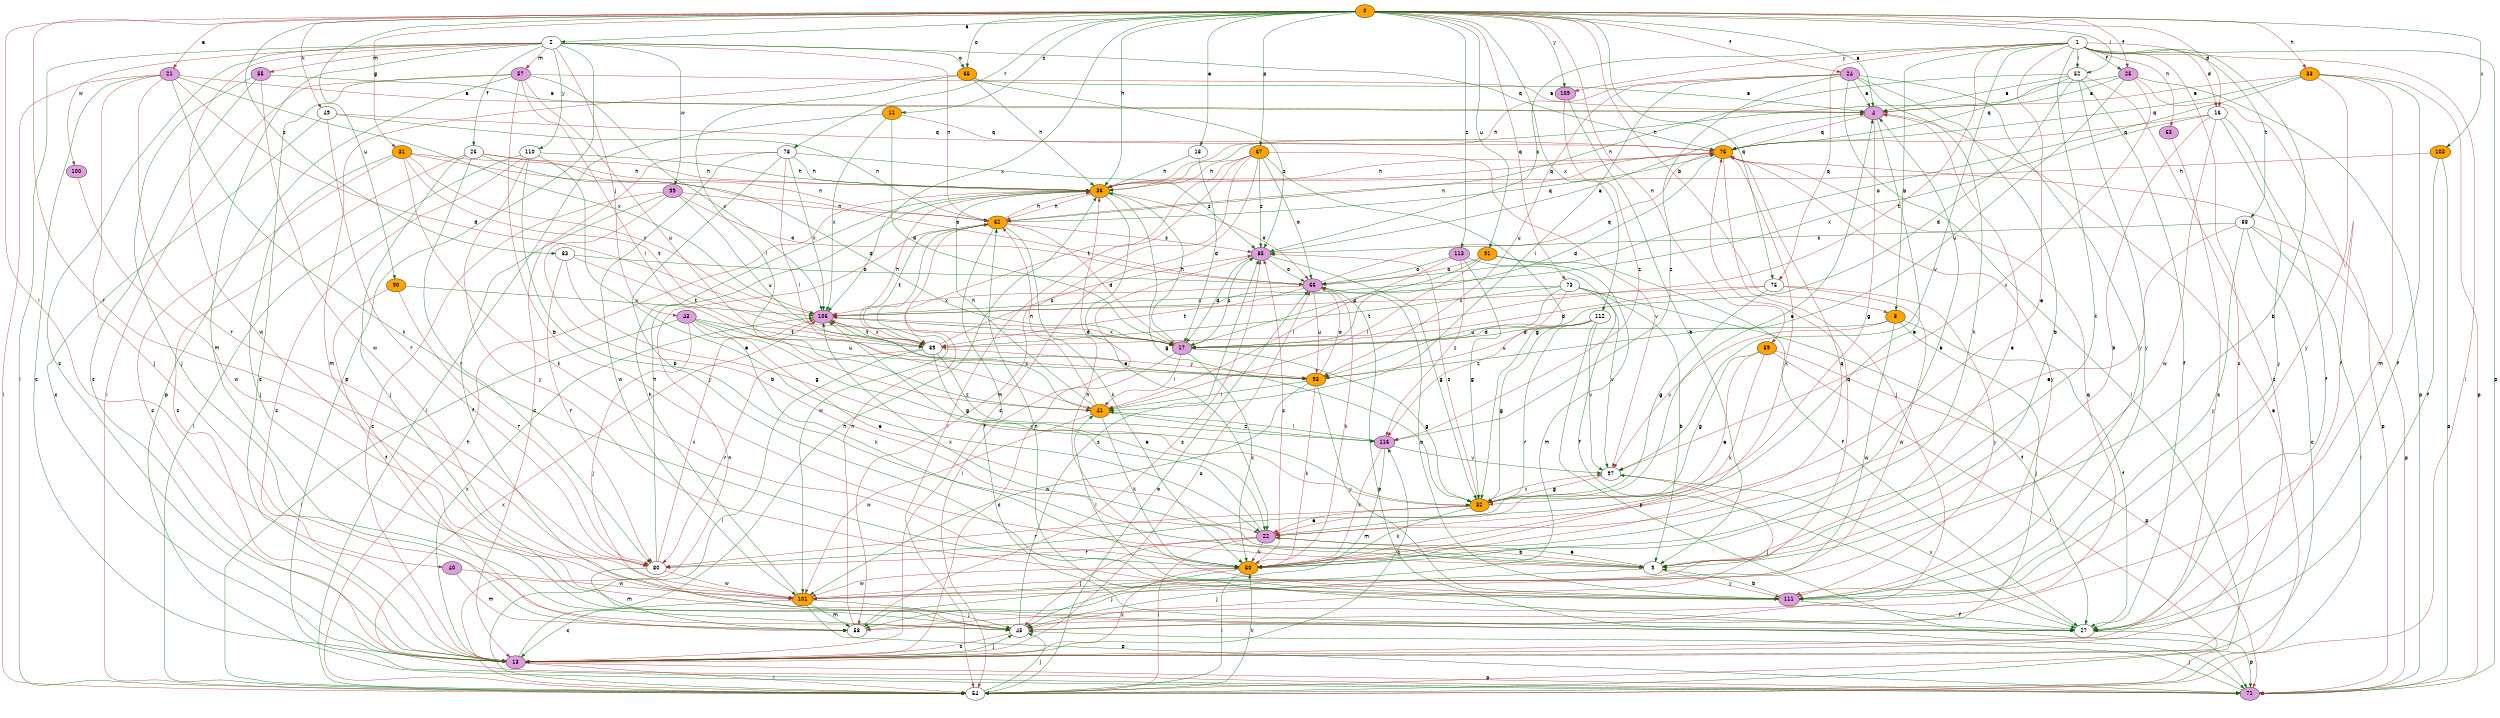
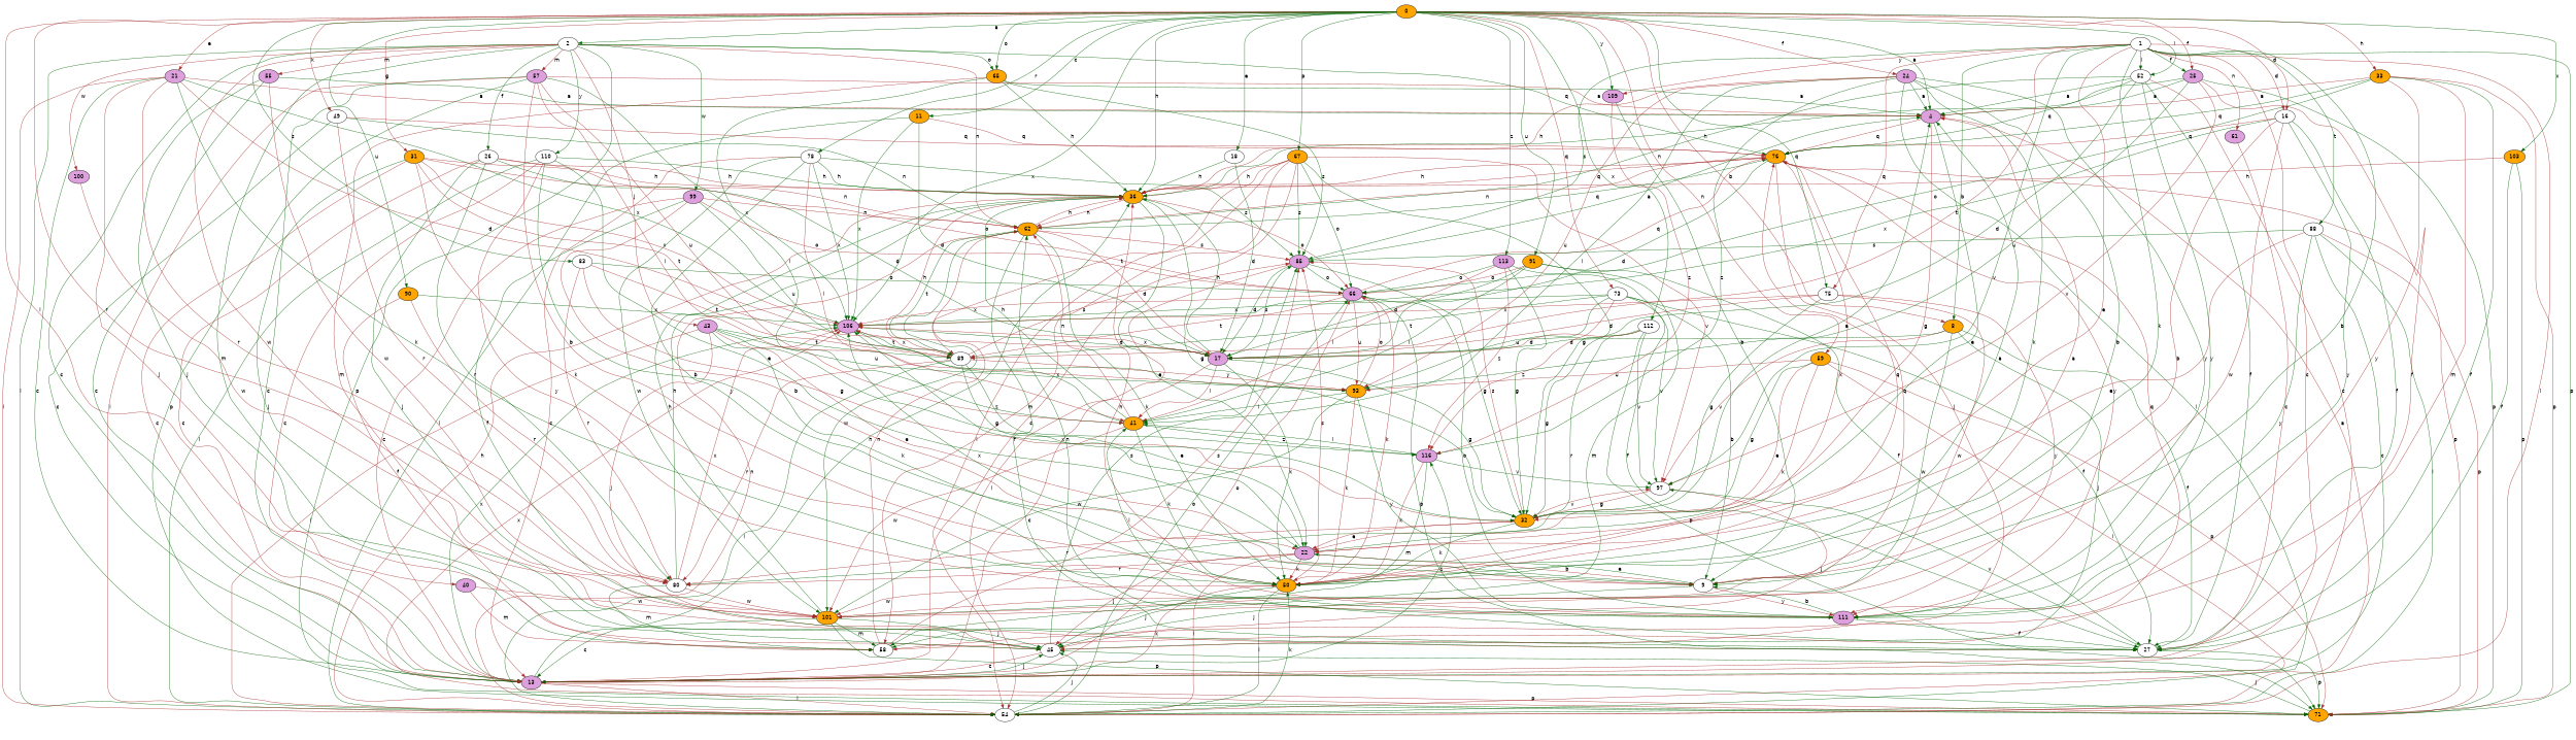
  strict digraph {
    fontname="DejaVu Sans"
    node [fillcolor=white fontname="DejaVu Sans" style=filled]
    edge [color=darkgreen fontname="DejaVu Sans"]
    0 [fillcolor=orange]
    2
    4 [fillcolor=plum]
    8 [fillcolor=orange]
    11 [fillcolor=orange]
    16
    18
    21 [fillcolor=plum]
    24 [fillcolor=plum]
    25 [fillcolor=plum]
    31 [fillcolor=orange]
    33 [fillcolor=orange]
    36 [fillcolor=orange]
    40 [fillcolor=plum]
    49
    52
    59 [fillcolor=orange]
    65 [fillcolor=orange]
    67 [fillcolor=orange]
    73
    75
    78
    80
    83
    90 [fillcolor=orange]
    91 [fillcolor=orange]
    n27 [label=112]
    103 [fillcolor=orange]
    106 [fillcolor=plum]
    109 [fillcolor=plum]
    113 [fillcolor=plum]
    13 [fillcolor=plum]
    54
-   71 [fillcolor=plum]
+   71 [fillcolor=orange]
    26
    43 [fillcolor=plum]
    55 [fillcolor=plum]
    57 [fillcolor=plum]
    58
    62 [fillcolor=orange]
    76 [fillcolor=orange]
    99 [fillcolor=plum]
    100 [fillcolor=plum]
    101 [fillcolor=orange]
    110
    22 [fillcolor=plum]
    32 [fillcolor=orange]
    97
    17 [fillcolor=plum]
    27
    45
    9
    111 [fillcolor=plum]
    50 [fillcolor=orange]
    116 [fillcolor=plum]
    41 [fillcolor=orange]
    93 [fillcolor=orange]
    89
    66 [fillcolor=plum]
    85 [fillcolor=plum]
    1
-   61 [fillcolor=plum label=63]
+   61 [fillcolor=plum]
    88
    0 -> 2 [label=a]
    0 -> 4 [label=a]
    0 -> 8 [color=brown label=b]
    0 -> 11 [label=c]
    0 -> 16 [color=brown label=d]
    0 -> 18 [label=e]
    0 -> 21 [color=brown label=e]
    0 -> 24 [color=brown label=f]
    0 -> 25 [color=brown label=f]
    0 -> 31 [color=brown label=g]
    0 -> 33 [color=brown label=h]
    0 -> 36 [label=h]
    0 -> 40 [color=brown label=i]
    0 -> 49 [color=brown label=k]
    0 -> 52 [label=l]
    0 -> 59 [color=brown label=n]
    0 -> 65 [label=o]
    0 -> 67 [label=p]
    0 -> 73 [color=brown label=q]
    0 -> 75 [label=q]
    0 -> 78 [label=r]
    0 -> 80 [color=brown label=r]
    0 -> 83 [label=s]
    0 -> 90 [label=u]
    0 -> 91 [label=u]
    0 -> n27 [label=x]
    0 -> 103 [label=x]
    0 -> 106 [label=x]
    0 -> 109 [label=y]
    0 -> 113 [label=z]
    2 -> 65 [label=o]
    2 -> 13 [label=c]
    2 -> 54 [label=l]
    2 -> 71 [label=p]
    2 -> 26 [label=f]
    2 -> 43 [color=brown label=j]
    2 -> 55 [color=brown label=m]
    2 -> 57 [color=brown label=m]
    2 -> 58 [label=m]
    2 -> 62 [color=brown label=n]
    2 -> 76 [label=q]
    2 -> 99 [label=w]
    2 -> 100 [color=brown label=w]
    2 -> 101 [color=brown label=w]
    2 -> 110 [label=y]
    4 -> 76 [color=brown label=q]
    4 -> 22 [label=e]
    4 -> 32 [color=brown label=g]
    8 -> 101 [label=w]
    8 -> 97 [color=brown label=v]
    8 -> 17 [label=d]
    8 -> 27 [label=f]
    8 -> 45 [label=j]
    11 -> 106 [label=x]
    11 -> 54 [label=l]
    11 -> 76 [color=brown label=q]
    11 -> 17 [label=d]
    16 -> 106 [label=x]
    16 -> 76 [color=brown label=q]
    16 -> 101 [color=brown label=w]
    16 -> 27 [label=f]
    16 -> 9 [color=brown label=b]
    16 -> 111 [label=y]
    18 -> 36 [label=h]
    18 -> 17 [label=d]
    21 -> 4 [color=brown label=a]
    21 -> 80 [color=brown label=r]
    21 -> 106 [label=x]
    21 -> 13 [label=c]
    21 -> 54 [color=brown label=l]
    21 -> 17 [color=brown label=d]
    21 -> 45 [color=brown label=j]
    21 -> 50 [label=k]
    24 -> 4 [label=a]
    24 -> 36 [color=brown label=h]
    24 -> 54 [label=l]
    24 -> 9 [label=b]
    24 -> 111 [label=y]
    24 -> 50 [label=k]
    24 -> 116 [label=z]
    24 -> 41 [label=i]
    24 -> 93 [color=brown label=u]
    25 -> 4 [label=a]
    25 -> 36 [label=h]
    25 -> 71 [label=p]
    25 -> 97 [color=brown label=v]
    25 -> 27 [color=brown label=f]
    25 -> 93 [label=u]
    31 -> 36 [color=brown label=h]
    31 -> 106 [color=brown label=x]
    31 -> 13 [color=brown label=c]
    31 -> 45 [label=j]
    31 -> 50 [color=brown label=k]
    31 -> 89 [color=brown label=t]
    31 -> 66 [color=brown label=o]
    33 -> 4 [color=brown label=a]
    33 -> 71 [color=brown label=p]
    33 -> 58 [color=brown label=m]
    33 -> 76 [label=q]
    33 -> 27 [label=f]
    33 -> 111 [color=brown label=y]
    33 -> 66 [label=o]
    36 -> 62 [color=brown label=n]
    36 -> 76 [color=brown label=q]
    36 -> 22 [label=e]
    36 -> 32 [label=g]
    36 -> 66 [color=brown label=o]
    40 -> 58 [color=brown label=m]
    40 -> 101 [color=brown label=w]
    49 -> 80 [color=brown label=r]
    49 -> 13 [label=c]
    49 -> 62 [label=n]
    49 -> 76 [color=brown label=q]
    52 -> 4 [label=a]
    52 -> 13 [color=brown label=c]
    52 -> 62 [label=n]
    52 -> 76 [label=q]
    52 -> 17 [label=d]
    52 -> 27 [label=f]
    52 -> 111 [label=y]
    59 -> 54 [color=brown label=l]
    59 -> 71 [color=brown label=p]
    59 -> 22 [color=brown label=e]
    59 -> 32 [label=g]
    59 -> 50 [color=brown label=k]
-   n27 -> 93 [color=brown label=u]
+   59 -> 93 [color=brown label=u]
    65 -> 4 [label=a]
    65 -> 36 [label=h]
    65 -> 58 [color=brown label=m]
    65 -> 41 [label=i]
    65 -> 85 [label=s]
    67 -> 36 [color=brown label=h]
    67 -> 13 [color=brown label=c]
    67 -> 54 [color=brown label=l]
    67 -> 58 [color=brown label=m]
    67 -> 32 [label=g]
    67 -> 97 [color=brown label=v]
    67 -> 89 [color=brown label=t]
    67 -> 66 [label=o]
    67 -> 85 [label=s]
    73 -> 106 [label=x]
    73 -> 97 [label=v]
    73 -> 27 [label=f]
    73 -> 9 [label=b]
    73 -> 116 [color=brown label=z]
    73 -> 93 [label=u]
    73 -> 89 [label=t]
    75 -> 106 [color=brown label=x]
    75 -> 101 [color=brown label=w]
    75 -> 32 [label=g]
    75 -> 17 [color=brown label=d]
    75 -> 111 [color=brown label=y]
    78 -> 36 [label=h]
    78 -> 106 [label=x]
    78 -> 13 [color=brown label=c]
    78 -> 101 [label=w]
    78 -> 111 [label=y]
    78 -> 41 [color=brown label=i]
    78 -> 85 [label=s]
    80 -> 36 [label=h]
    80 -> 106 [color=brown label=x]
    80 -> 58 [label=m]
    80 -> 101 [color=brown label=w]
    83 -> 80 [color=brown label=r]
    83 -> 32 [color=brown label=g]
    83 -> 89 [color=brown label=t]
    83 -> 66 [label=o]
    90 -> 80 [color=brown label=r]
    90 -> 106 [label=x]
    90 -> 27 [color=brown label=f]
    91 -> 58 [label=m]
    91 -> 17 [label=d]
    91 -> 27 [label=f]
-   91 -> 41 [color=brown label=i]
+   91 -> 41 [label=i]
    91 -> 66 [color=brown label=o]
    n27 -> 80 [label=r]
    n27 -> 71 [label=p]
    n27 -> 32 [label=g]
    n27 -> 97 [label=v]
    n27 -> 17 [color=brown label=d]
    103 -> 36 [color=brown label=h]
    103 -> 71 [label=p]
    103 -> 27 [label=f]
    106 -> 17 [label=d]
    106 -> 89 [label=t]
    109 -> 9 [label=b]
    109 -> 116 [color=brown label=z]
    113 -> 32 [label=g]
    113 -> 27 [label=f]
    113 -> 116 [color=brown label=z]
    113 -> 41 [color=brown label=i]
    113 -> 66 [label=o]
    13 -> 36 [label=h]
    13 -> 106 [label=x]
    13 -> 54 [color=brown label=l]
    13 -> 71 [color=brown label=p]
    13 -> 45 [label=j]
    13 -> 50 [color=brown label=k]
    13 -> 116 [label=z]
    13 -> 66 [color=brown label=o]
    54 -> 4 [color=brown label=a]
    54 -> 36 [color=brown label=h]
    54 -> 62 [color=brown label=n]
    54 -> 45 [label=j]
    54 -> 50 [label=k]
    54 -> 66 [label=o]
    71 -> 106 [color=brown label=x]
    71 -> 45 [label=j]
    26 -> 36 [color=brown label=h]
    26 -> 80 [label=r]
    26 -> 13 [color=brown label=c]
    26 -> 62 [color=brown label=n]
    26 -> 17 [label=d]
    26 -> 45 [label=j]
-   43 -> 54 [label=l]
+   43 -> 54 [color=brown label=l]
    43 -> 22 [color=brown label=e]
    43 -> 32 [label=g]
    43 -> 45 [color=brown label=j]
    43 -> 50 [label=k]
    43 -> 93 [label=u]
    43 -> 89 [label=t]
    55 -> 4 [label=a]
    55 -> 13 [label=c]
    55 -> 101 [color=brown label=w]
    55 -> 45 [label=j]
    57 -> 4 [color=brown label=a]
    57 -> 106 [label=x]
    57 -> 13 [label=c]
    57 -> 54 [color=brown label=l]
    57 -> 71 [label=p]
    57 -> 9 [color=brown label=b]
    57 -> 41 [color=brown label=i]
    57 -> 93 [color=brown label=u]
    58 -> 62 [color=brown label=n]
    58 -> 76 [color=brown label=q]
    58 -> 85 [color=brown label=s]
    62 -> 36 [color=brown label=h]
    62 -> 76 [label=q]
    62 -> 101 [label=w]
    62 -> 17 [color=brown label=d]
    62 -> 27 [label=f]
    62 -> 50 [label=k]
    62 -> 89 [label=t]
    62 -> 85 [color=brown label=s]
    76 -> 36 [color=brown label=h]
    76 -> 71 [color=brown label=p]
    76 -> 62 [color=brown label=n]
    76 -> 17 [label=d]
    76 -> 45 [color=brown label=j]
    76 -> 111 [color=brown label=y]
    76 -> 50 [color=brown label=k]
    99 -> 13 [color=brown label=c]
    99 -> 62 [color=brown label=n]
    99 -> 27 [label=f]
    99 -> 9 [color=brown label=b]
    99 -> 93 [label=u]
    99 -> 66 [color=brown label=o]
    100 -> 101 [color=brown label=w]
    101 -> 36 [label=h]
    101 -> 13 [label=c]
    101 -> 71 [label=p]
    101 -> 58 [label=m]
    101 -> 76 [color=brown label=q]
    101 -> 45 [label=j]
    110 -> 36 [label=h]
    110 -> 13 [color=brown label=c]
    110 -> 54 [label=l]
    110 -> 22 [label=e]
    110 -> 9 [label=b]
    110 -> 111 [color=brown label=y]
    22 -> 80 [color=brown label=r]
    22 -> 106 [label=x]
    22 -> 54 [color=brown label=l]
    22 -> 45 [color=brown label=j]
    22 -> 9 [color=brown label=b]
    22 -> 50 [color=brown label=k]
    32 -> 4 [label=a]
    32 -> 80 [color=brown label=r]
    32 -> 22 [color=brown label=e]
    32 -> 97 [color=brown label=v]
    32 -> 50 [label=k]
    32 -> 85 [color=brown label=s]
    97 -> 32 [color=brown label=g]
    97 -> 45 [color=brown label=j]
    17 -> 36 [label=h]
    17 -> 106 [color=brown label=x]
    17 -> 13 [color=brown label=c]
    17 -> 32 [label=g]
    17 -> 50 [label=k]
    17 -> 41 [color=brown label=i]
    17 -> 85 [label=s]
    27 -> 71 [label=p]
    27 -> 62 [label=n]
    27 -> 97 [label=v]
    45 -> 13 [color=brown label=c]
    45 -> 85 [label=s]
    9 -> 4 [color=brown label=a]
    9 -> 106 [label=x]
    9 -> 22 [label=e]
    9 -> 45 [label=j]
    9 -> 111 [color=brown label=y]
    111 -> 36 [color=brown label=h]
    111 -> 27 [label=f]
    111 -> 9 [label=b]
    111 -> 41 [label=i]
    111 -> 66 [label=o]
    50 -> 4 [label=a]
    50 -> 54 [label=l]
    50 -> 76 [color=brown label=q]
    50 -> 101 [color=brown label=w]
    50 -> 45 [label=j]
    50 -> 85 [color=brown label=s]
    116 -> 58 [label=m]
    116 -> 97 [label=v]
    116 -> 50 [color=brown label=k]
    116 -> 41 [label=i]
    41 -> 36 [label=h]
    41 -> 106 [label=x]
    41 -> 62 [color=brown label=n]
    41 -> 101 [color=brown label=w]
    41 -> 50 [label=k]
    41 -> 116 [label=z]
    93 -> 101 [label=w]
    93 -> 111 [label=y]
    93 -> 50 [color=brown label=k]
    93 -> 41 [label=i]
    93 -> 66 [color=brown label=o]
    89 -> 36 [color=brown label=h]
    89 -> 80 [color=brown label=r]
    89 -> 106 [color=brown label=x]
    89 -> 54 [label=l]
    89 -> 22 [label=e]
    89 -> 116 [label=z]
    89 -> 93 [color=brown label=y]
    89 -> 85 [color=brown label=s]
    66 -> 106 [color=brown label=x]
    66 -> 71 [label=p]
    66 -> 76 [color=brown label=q]
    66 -> 50 [color=brown label=k]
    66 -> 93 [color=brown label=u]
    66 -> 89 [color=brown label=t]
    85 -> 4 [label=a]
    85 -> 54 [color=brown label=l]
    85 -> 32 [label=g]
    85 -> 17 [label=d]
    85 -> 66 [label=o]
    1 -> 8 [label=b]
    1 -> 16 [color=brown label=d]
    1 -> 25 [label=f]
    1 -> 52 [label=l]
    1 -> 75 [color=brown label=q]
    1 -> 109 [color=brown label=y]
    1 -> 13 [color=brown label=c]
    1 -> 54 [color=brown label=l]
    1 -> 71 [label=p]
    1 -> 22 [color=brown label=e]
    1 -> 97 [label=v]
    1 -> 9 [label=b]
    1 -> 50 [label=k]
    1 -> 89 [color=brown label=t]
    1 -> 85 [label=s]
    1 -> 61 [color=brown label=n]
    1 -> 88 [label=t]
    61 -> 13 [color=brown label=c]
    88 -> 13 [label=c]
    88 -> 54 [label=l]
    88 -> 71 [color=brown label=p]
    88 -> 22 [color=brown label=e]
    88 -> 111 [label=y]
    88 -> 85 [label=s]
  }
